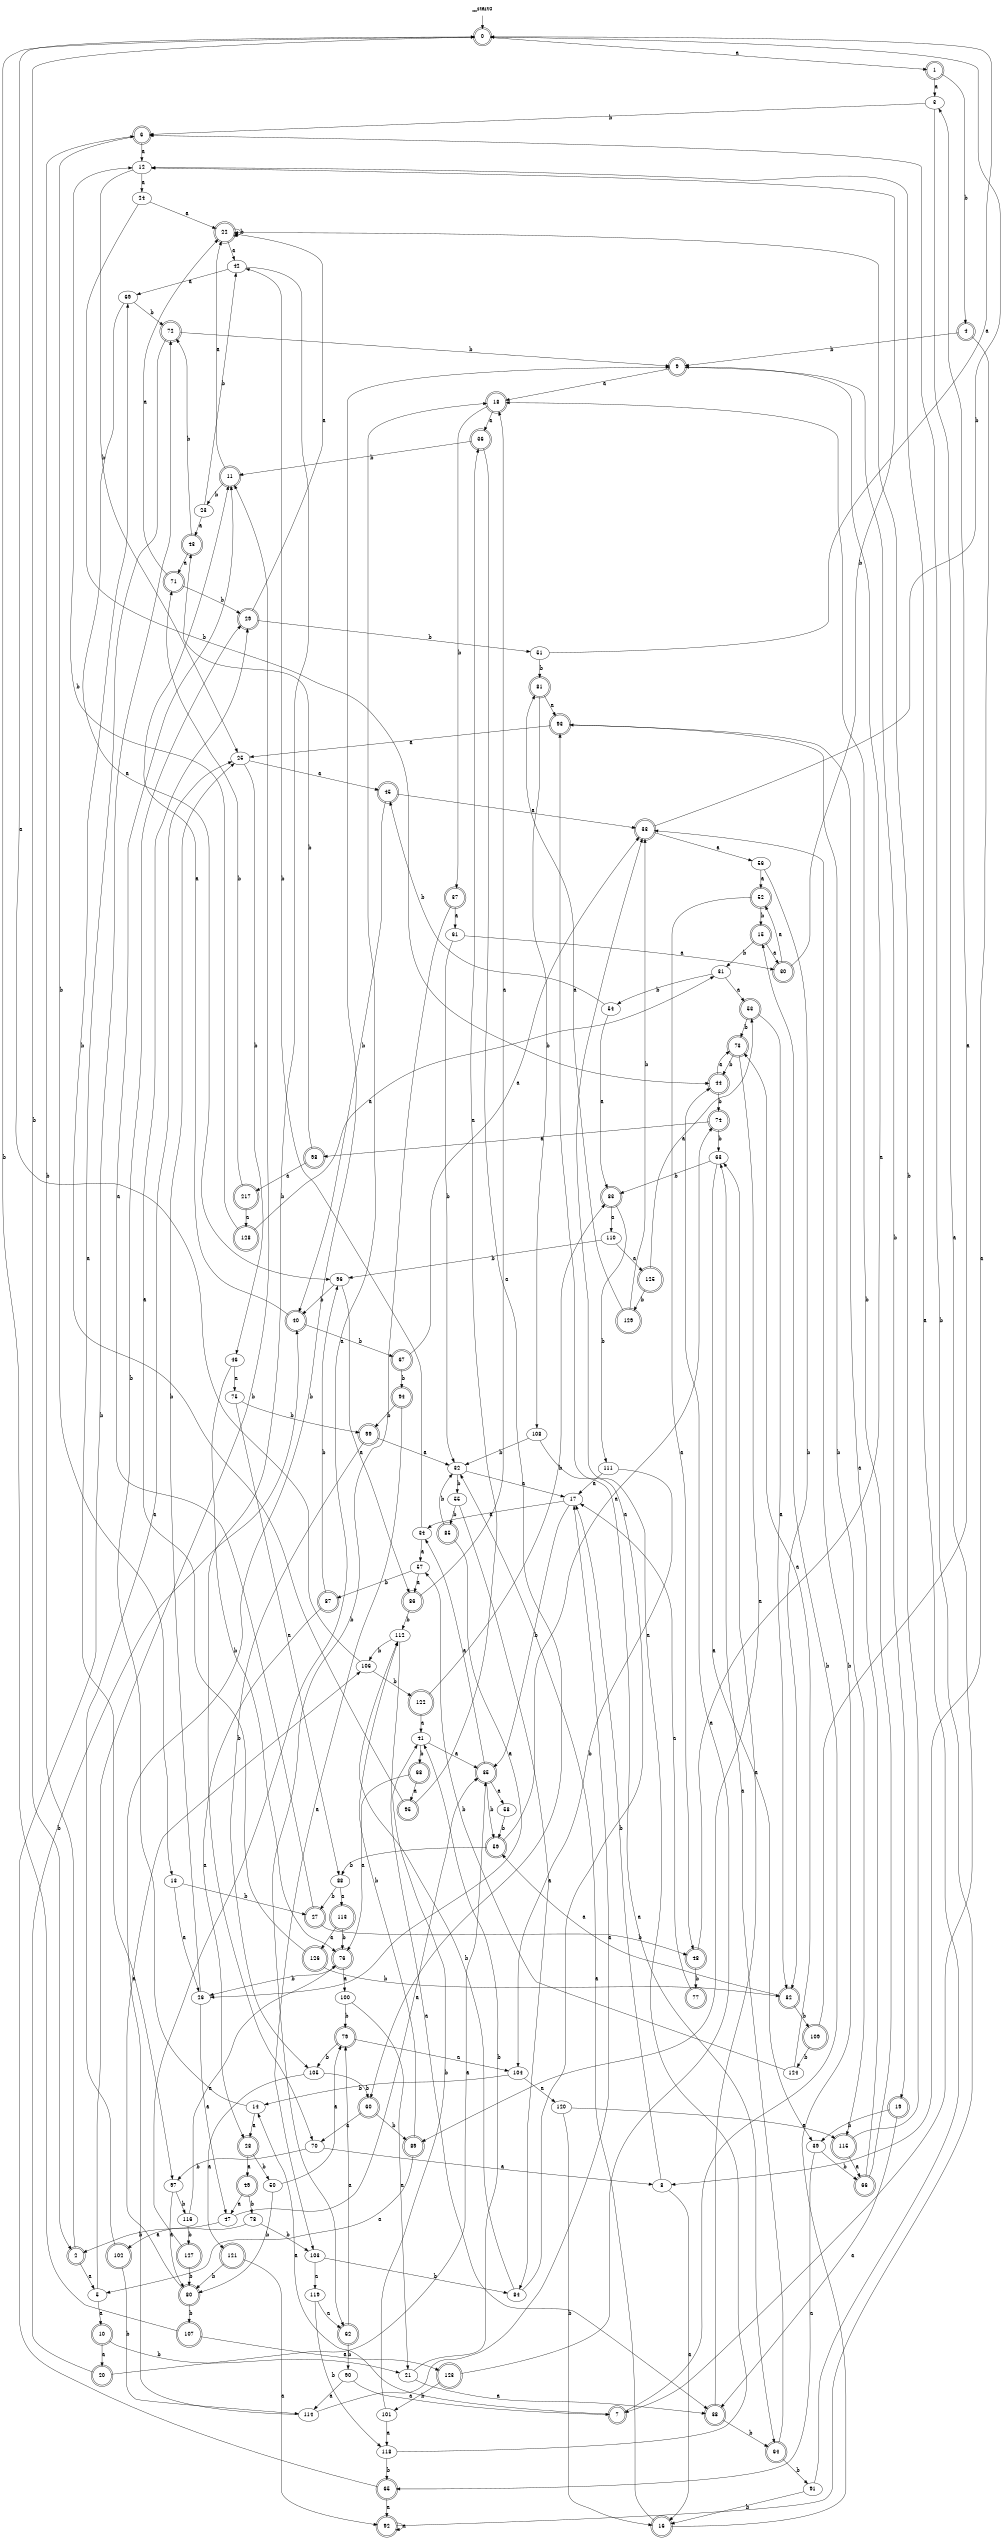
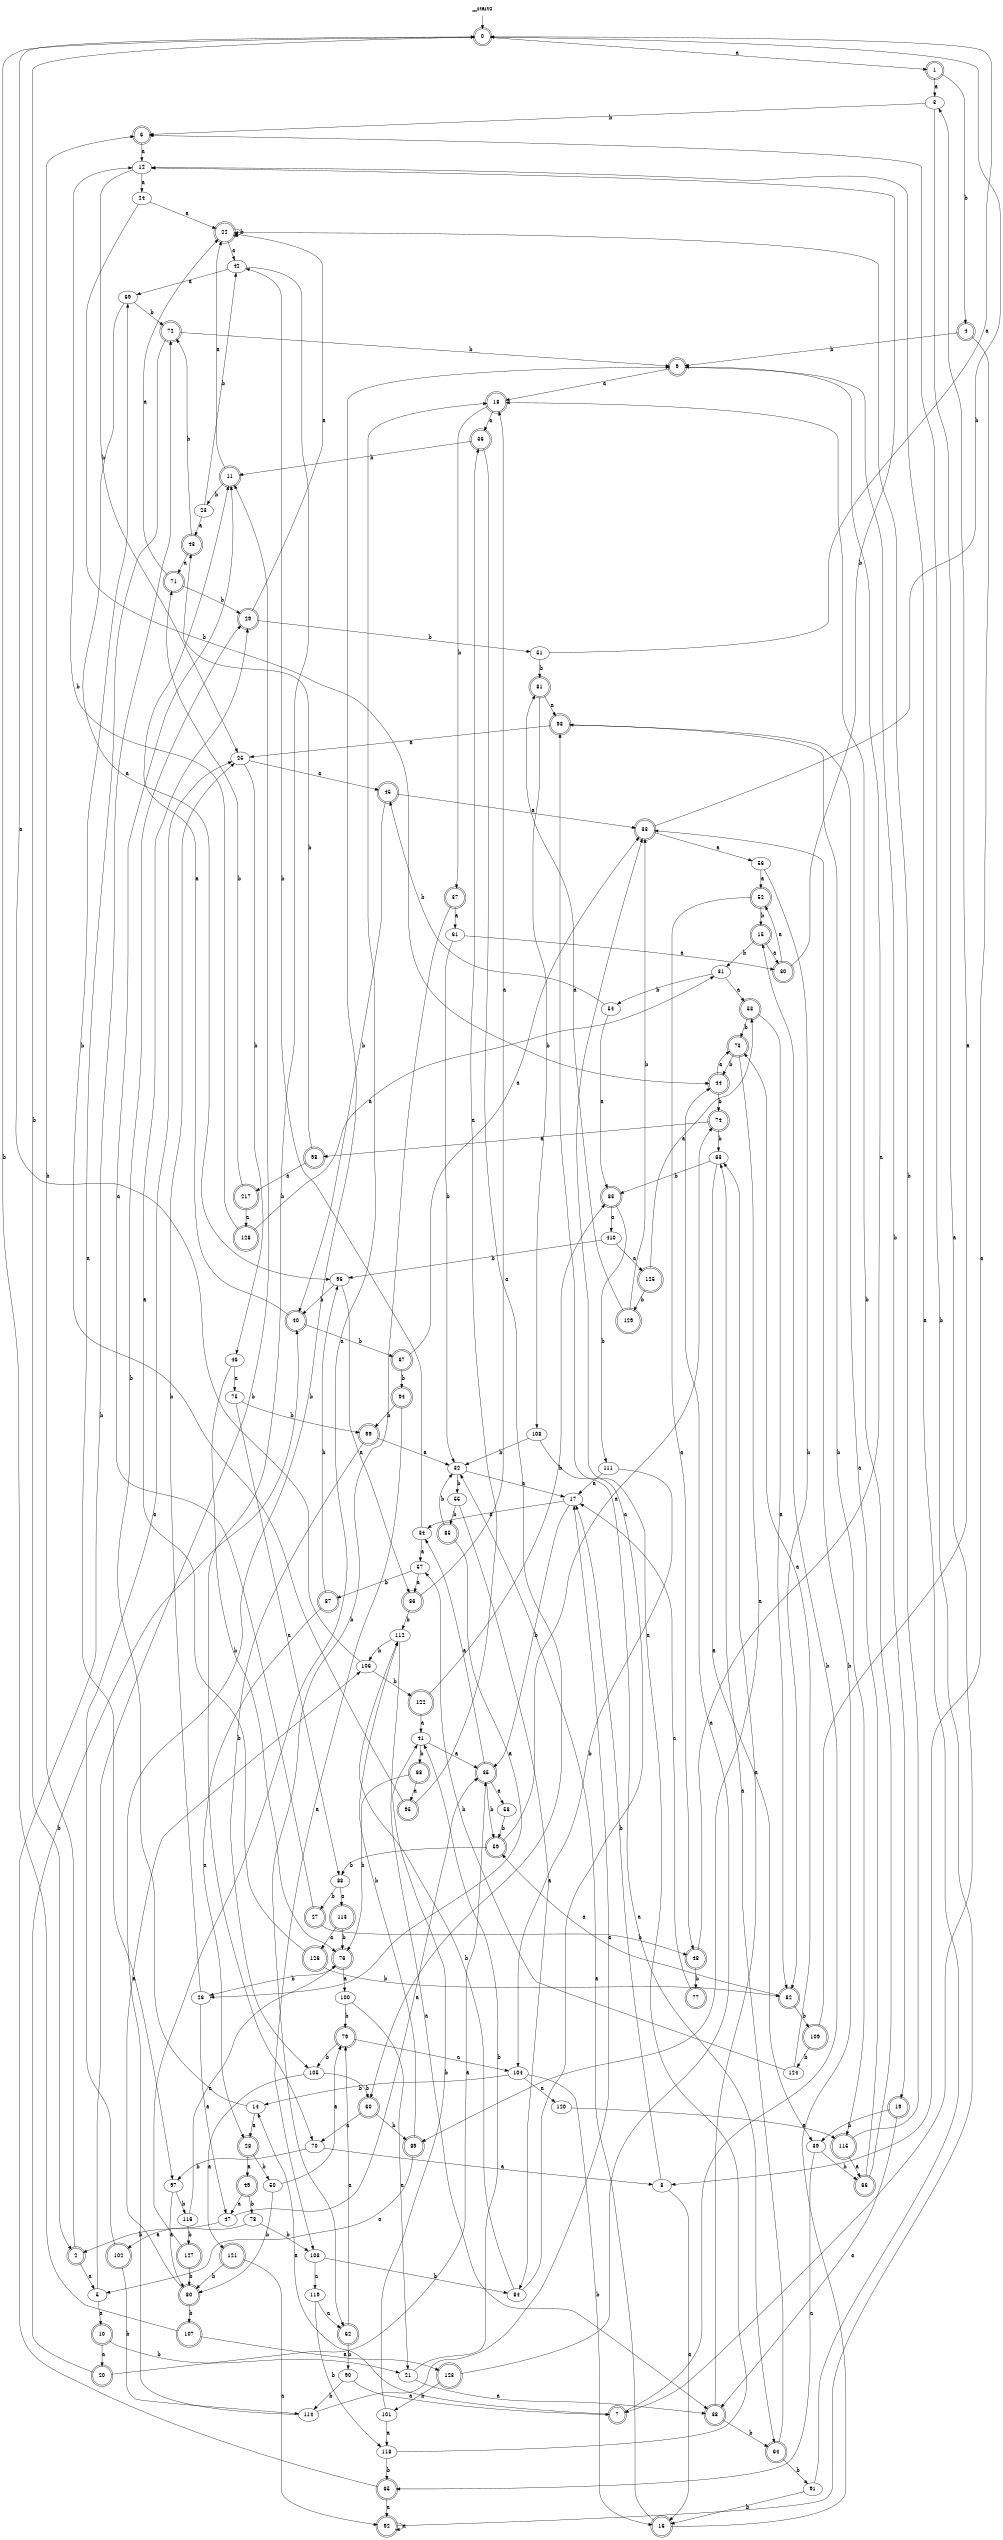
  digraph {
    node [shape=doublecircle]
    __start0 [shape=none]
    0
    1
    2
    3 [shape=""]
    4
    5 [shape=""]
    6
    7
    8 [shape=""]
    9
    10
    11
    12 [shape=""]
-   13 [shape=""]
    14 [shape=""]
    15
    16
    17 [shape=""]
    18
    19
    20
    21 [shape=""]
    22
    23 [shape=""]
    24 [shape=""]
    25 [shape=""]
    26 [shape=""]
    27
    28
    29
    30
    31 [shape=""]
    32 [shape=""]
    33
    34 [shape=""]
    35
    36
    37
    38
    39 [shape=""]
    40
    41 [shape=""]
    42 [shape=""]
    43
    44
    45
    46 [shape=""]
    47 [shape=""]
    48
    49
    50 [shape=""]
    51 [shape=""]
    52
    53
    54 [shape=""]
    55 [shape=""]
    56 [shape=""]
    57 [shape=""]
    58 [shape=""]
    59
    60
    61 [shape=""]
    62
    63 [shape=""]
    64
    65
    66
    67
    68
    69 [shape=""]
    70 [shape=""]
    71
    72
    73
    74
    75 [shape=""]
    76
    77
    78 [shape=""]
    79
    80
    81
    82
    83
    84 [shape=""]
    85
    86
    87
    88 [shape=""]
    89
    90 [shape=""]
    91 [shape=""]
    92
    93
    94
    95
    96 [shape=""]
    97 [shape=""]
    98
    99
    100 [shape=""]
    102
    103 [shape=""]
    104 [shape=""]
    105 [shape=""]
    106 [shape=""]
    107
    108 [shape=""]
    109
-   110 [shape=""]
+   110 [label=410 shape=""]
    111 [shape=""]
    112 [shape=""]
    113
    114 [shape=""]
    115
    116 [shape=""]
    n118 [label=217]
    101 [shape=""]
    118 [shape=""]
    119 [shape=""]
    120 [shape=""]
    121
    122
    123
    124 [shape=""]
    125
    126
    127
    128
    129
    __start0 -> 0
    0 -> 1 [label=a]
    0 -> 2 [label=b]
    1 -> 3 [label=a]
    1 -> 4 [label=b]
    2 -> 5 [label=a]
    2 -> 6 [label=b]
    3 -> 6 [label=b]
    3 -> 7 [label=a]
    4 -> 8 [label=a]
    4 -> 9 [label=b]
    5 -> 10 [label=a]
    5 -> 11 [label=b]
    6 -> 12 [label=a]
-   6 -> 13 [label=b]
    7 -> 14 [label=a]
    7 -> 15 [label=b]
    8 -> 16 [label=a]
    8 -> 17 [label=b]
    9 -> 18 [label=a]
    9 -> 19 [label=b]
    10 -> 20 [label=a]
    10 -> 21 [label=b]
    11 -> 22 [label=a]
    11 -> 23 [label=b]
    12 -> 24 [label=a]
    12 -> 25 [label=b]
-   13 -> 26 [label=a]
-   13 -> 27 [label=b]
    14 -> 28 [label=a]
    14 -> 29 [label=b]
    15 -> 30 [label=a]
    15 -> 31 [label=b]
    16 -> 32 [label=a]
    16 -> 33 [label=b]
    17 -> 34 [label=a]
    17 -> 35 [label=b]
    18 -> 36 [label=a]
    18 -> 37 [label=b]
    19 -> 38 [label=a]
    19 -> 39 [label=b]
    20 -> 35 [label=a]
    20 -> 40 [label=b]
    21 -> 38 [label=a]
    21 -> 41 [label=b]
    22 -> 22 [label=b]
    22 -> 42 [label=a]
    23 -> 42 [label=b]
    23 -> 43 [label=a]
    24 -> 22 [label=a]
    24 -> 44 [label=b]
    25 -> 45 [label=a]
    25 -> 46 [label=b]
    26 -> 25 [label=b]
    26 -> 47 [label=a]
    27 -> 11 [label=a]
    27 -> 48 [label=b]
    28 -> 49 [label=a]
    28 -> 50 [label=b]
    29 -> 22 [label=a]
    29 -> 51 [label=b]
    30 -> 12 [label=b]
    30 -> 52 [label=a]
    31 -> 53 [label=a]
    31 -> 54 [label=b]
    32 -> 17 [label=a]
    32 -> 55 [label=b]
    33 -> 0 [label=b]
    33 -> 56 [label=a]
    34 -> 42 [label=b]
    34 -> 57 [label=a]
    35 -> 34 [label=a]
    35 -> 58 [label=a]
    35 -> 59 [label=b]
    36 -> 11 [label=b]
    36 -> 60 [label=a]
    37 -> 61 [label=a]
    37 -> 62 [label=b]
    38 -> 63 [label=a]
    38 -> 64 [label=b]
    39 -> 65 [label=a]
    39 -> 66 [label=b]
    40 -> 11 [label=a]
    40 -> 67 [label=b]
    41 -> 35 [label=a]
    41 -> 68 [label=b]
    42 -> 69 [label=a]
    42 -> 70 [label=b]
    43 -> 71 [label=a]
    43 -> 72 [label=b]
    44 -> 73 [label=a]
    44 -> 74 [label=b]
    45 -> 33 [label=a]
    45 -> 40 [label=b]
    46 -> 75 [label=a]
    46 -> 76 [label=b]
    47 -> 2 [label=b]
    47 -> 35 [label=a]
    48 -> 9 [label=a]
    48 -> 77 [label=b]
    49 -> 47 [label=a]
    49 -> 78 [label=b]
    50 -> 79 [label=a]
    50 -> 80 [label=b]
    51 -> 0 [label=a]
    51 -> 81 [label=b]
    52 -> 15 [label=b]
    52 -> 48 [label=a]
    53 -> 73 [label=b]
    53 -> 82 [label=a]
    54 -> 45 [label=b]
    54 -> 83 [label=a]
    55 -> 84 [label=a]
    55 -> 85 [label=b]
    56 -> 52 [label=a]
    56 -> 82 [label=b]
    57 -> 86 [label=a]
    57 -> 87 [label=b]
    58 -> 59 [label=b]
    59 -> 74 [label=a]
    59 -> 88 [label=b]
    60 -> 70 [label=a]
    60 -> 89 [label=b]
    61 -> 30 [label=a]
    61 -> 32 [label=b]
    62 -> 79 [label=a]
    62 -> 90 [label=b]
    63 -> 39 [label=a]
    63 -> 83 [label=b]
    64 -> 63 [label=a]
    64 -> 91 [label=b]
    65 -> 72 [label=b]
    65 -> 92 [label=a]
    66 -> 18 [label=b]
    66 -> 93 [label=a]
    67 -> 33 [label=a]
    67 -> 94 [label=b]
-   68 -> 76 [label=a]
+   68 -> 76 [label=b]
    68 -> 95 [label=a]
    69 -> 72 [label=b]
    69 -> 96 [label=a]
    70 -> 8 [label=a]
    70 -> 97 [label=b]
    71 -> 22 [label=a]
    71 -> 29 [label=b]
    72 -> 9 [label=b]
    72 -> 97 [label=a]
    73 -> 44 [label=b]
    73 -> 89 [label=a]
    74 -> 63 [label=b]
    74 -> 98 [label=a]
    75 -> 88 [label=a]
    75 -> 99 [label=b]
    76 -> 26 [label=b]
    76 -> 100 [label=a]
    77 -> 17 [label=a]
    78 -> 102 [label=a]
    78 -> 103 [label=b]
    79 -> 104 [label=a]
    79 -> 105 [label=b]
    80 -> 106 [label=a]
    80 -> 107 [label=b]
    81 -> 93 [label=a]
    81 -> 108 [label=b]
    82 -> 59 [label=a]
    82 -> 109 [label=b]
    83 -> 110 [label=a]
    83 -> 111 [label=b]
    84 -> 93 [label=a]
    84 -> 112 [label=b]
    85 -> 26 [label=a]
    85 -> 32 [label=b]
    86 -> 18 [label=a]
    86 -> 112 [label=b]
    87 -> 28 [label=a]
    87 -> 96 [label=b]
    88 -> 27 [label=b]
    88 -> 113 [label=a]
    89 -> 5 [label=a]
    89 -> 112 [label=b]
    90 -> 7 [label=a]
-   90 -> 114 [label=a]
+   90 -> 114 [label=b]
    91 -> 12 [label=a]
    91 -> 16 [label=b]
    92 -> 6 [label=b]
    92 -> 92 [label=a]
    93 -> 25 [label=a]
    93 -> 115 [label=b]
    94 -> 99 [label=b]
    94 -> 103 [label=a]
    95 -> 36 [label=a]
    95 -> 69 [label=b]
    96 -> 40 [label=b]
    96 -> 86 [label=a]
    97 -> 80 [label=a]
    97 -> 116 [label=b]
    98 -> 43 [label=b]
    98 -> n118 [label=a]
    99 -> 32 [label=a]
    99 -> 105 [label=b]
    100 -> 21 [label=a]
    100 -> 79 [label=b]
    102 -> 25 [label=a]
    102 -> 114 [label=b]
    103 -> 84 [label=b]
    103 -> 119 [label=a]
    104 -> 14 [label=b]
    104 -> 120 [label=a]
    105 -> 60 [label=b]
    105 -> 121 [label=a]
    106 -> 0 [label=a]
    106 -> 122 [label=b]
    107 -> 0 [label=b]
    107 -> 123 [label=a]
    108 -> 32 [label=b]
    108 -> 64 [label=a]
    109 -> 3 [label=a]
    109 -> 124 [label=b]
    110 -> 96 [label=b]
    110 -> 125 [label=a]
    111 -> 17 [label=a]
    111 -> 104 [label=b]
    112 -> 38 [label=a]
    112 -> 106 [label=b]
    113 -> 76 [label=b]
    113 -> 126 [label=a]
    114 -> 9 [label=b]
    114 -> 17 [label=a]
    115 -> 22 [label=b]
    115 -> 66 [label=a]
    116 -> 76 [label=a]
    116 -> 127 [label=b]
    n118 -> 71 [label=b]
    n118 -> 128 [label=a]
    101 -> 41 [label=b]
    101 -> 118 [label=a]
    118 -> 33 [label=a]
    118 -> 65 [label=b]
    119 -> 62 [label=a]
    119 -> 118 [label=b]
-   120 -> 16 [label=b]
+   104 -> 16 [label=b]
    120 -> 115 [label=a]
    121 -> 80 [label=b]
    121 -> 92 [label=a]
    122 -> 41 [label=a]
    122 -> 83 [label=b]
    123 -> 44 [label=a]
    123 -> 101 [label=b]
    124 -> 57 [label=b]
    124 -> 73 [label=a]
    125 -> 53 [label=a]
    125 -> 129 [label=b]
    126 -> 29 [label=a]
    126 -> 82 [label=b]
    127 -> 18 [label=a]
    127 -> 80 [label=b]
    128 -> 12 [label=b]
    128 -> 31 [label=a]
    129 -> 33 [label=b]
    129 -> 81 [label=a]
  }
